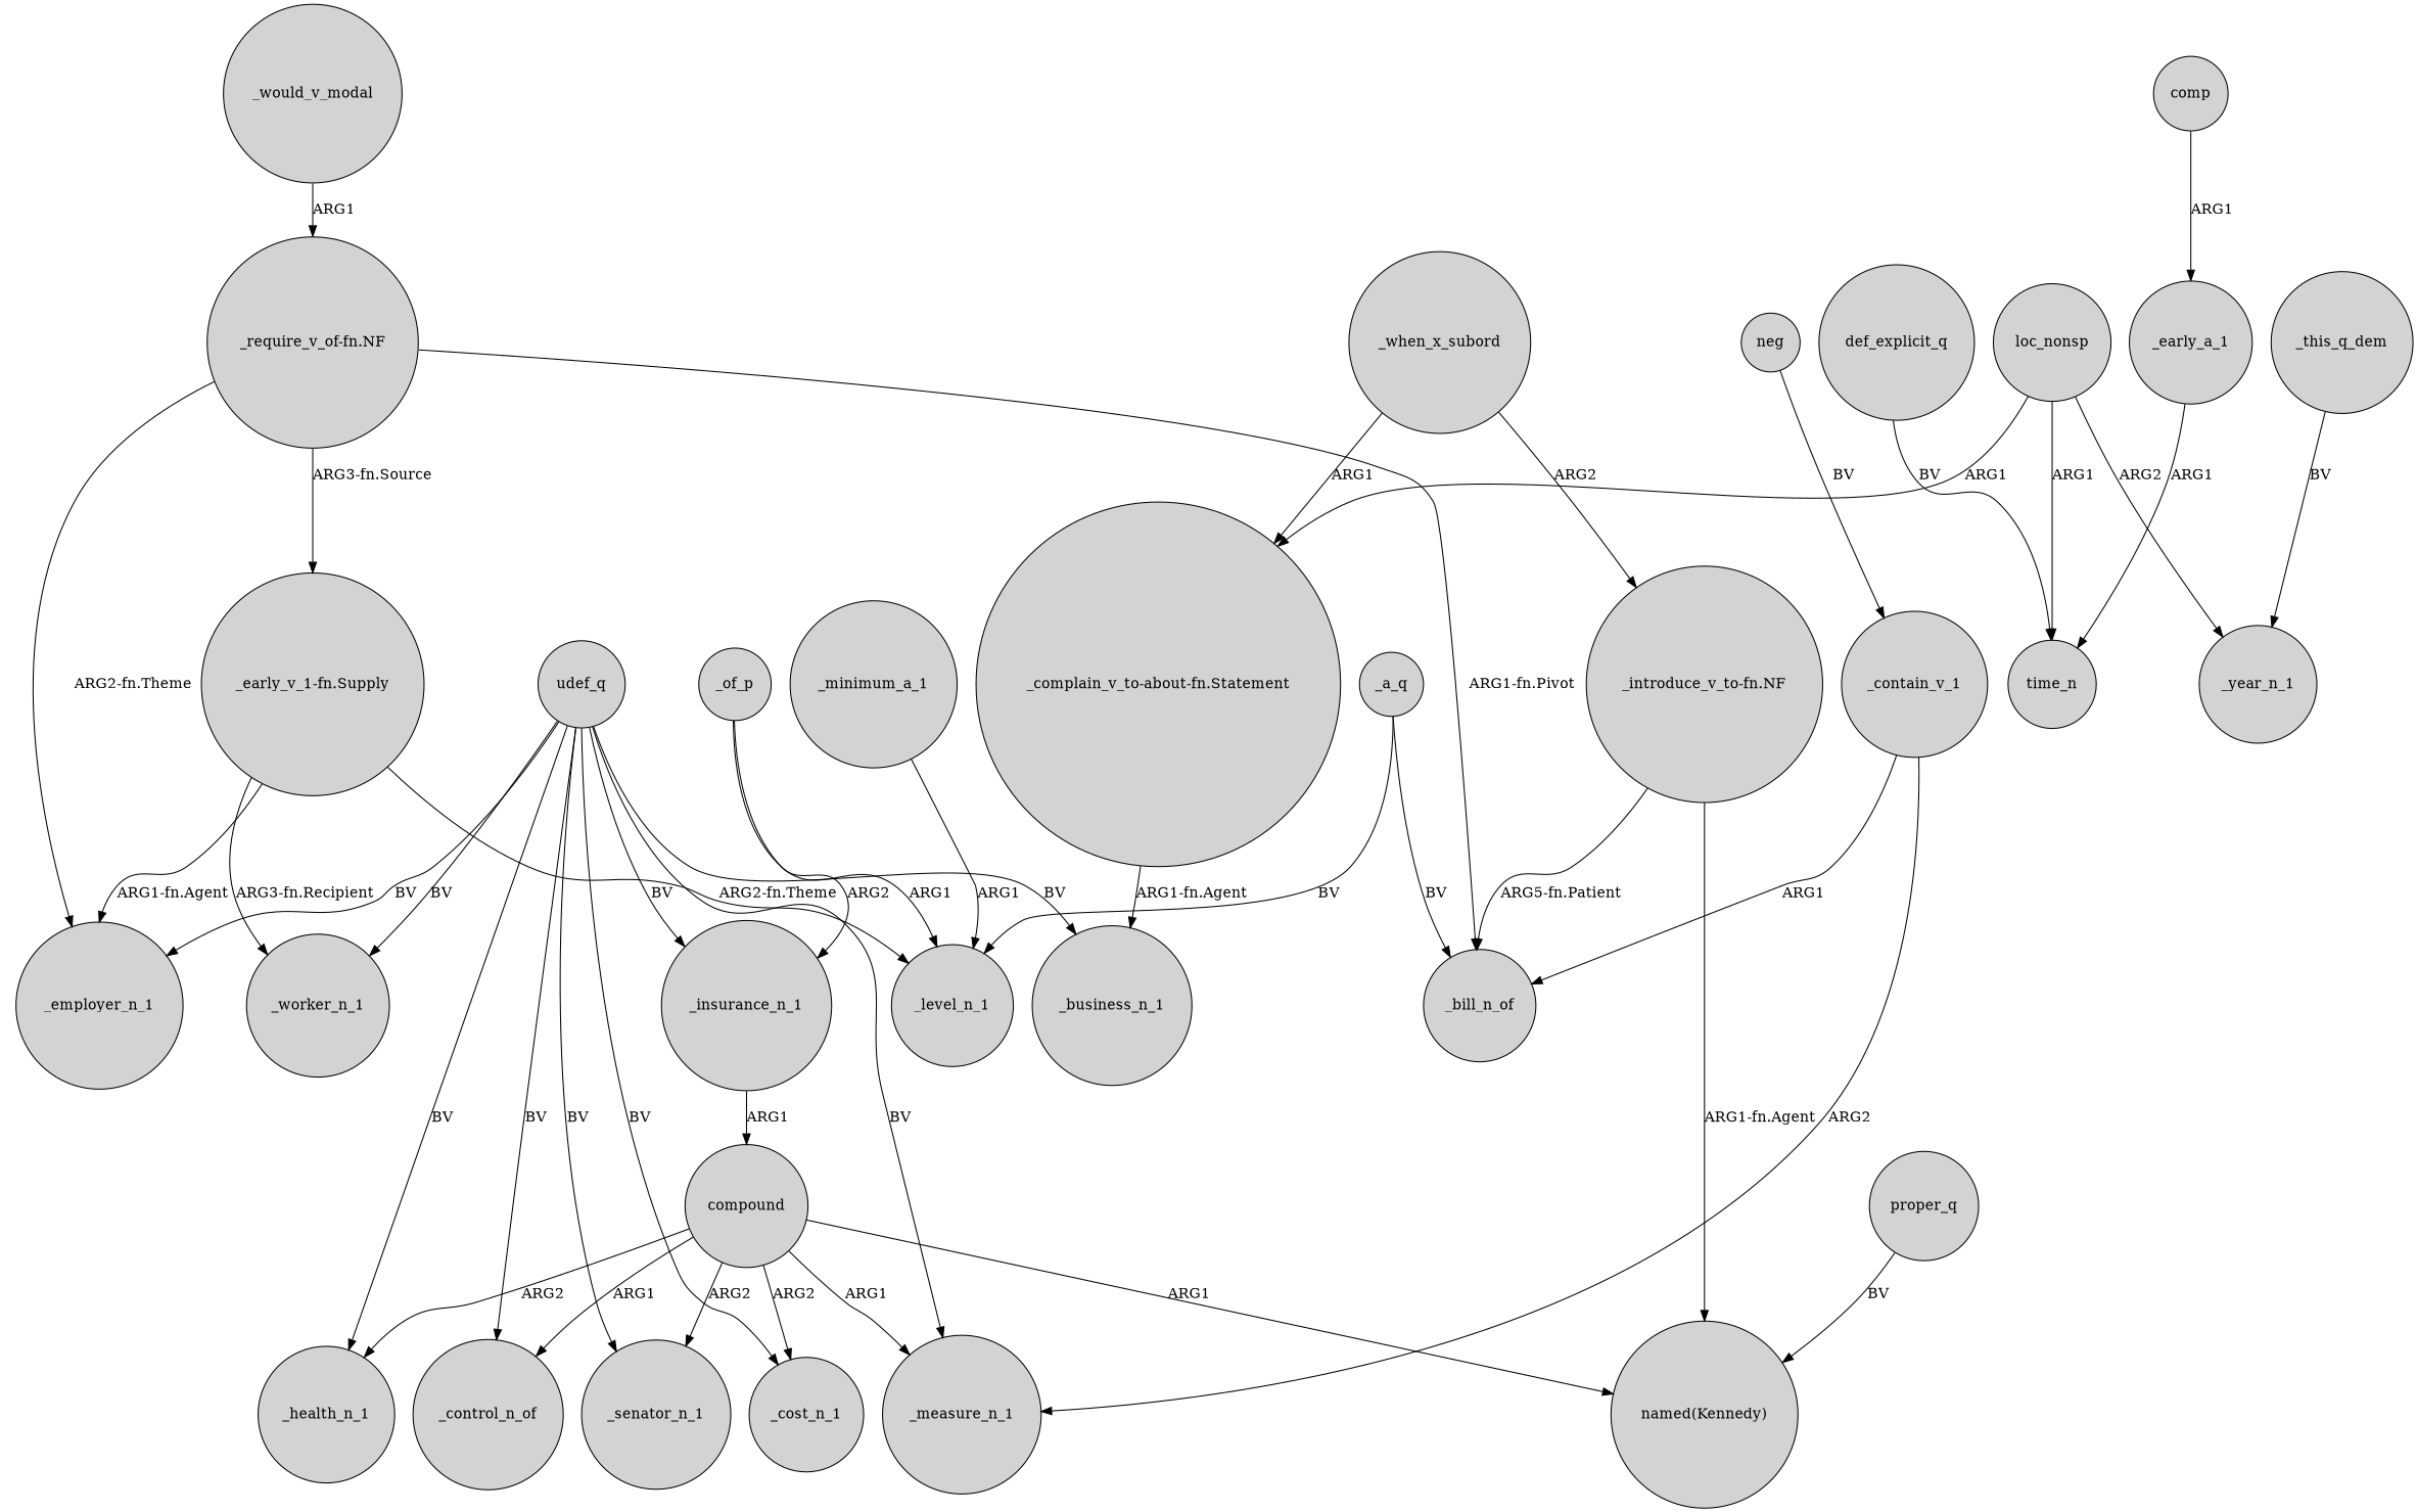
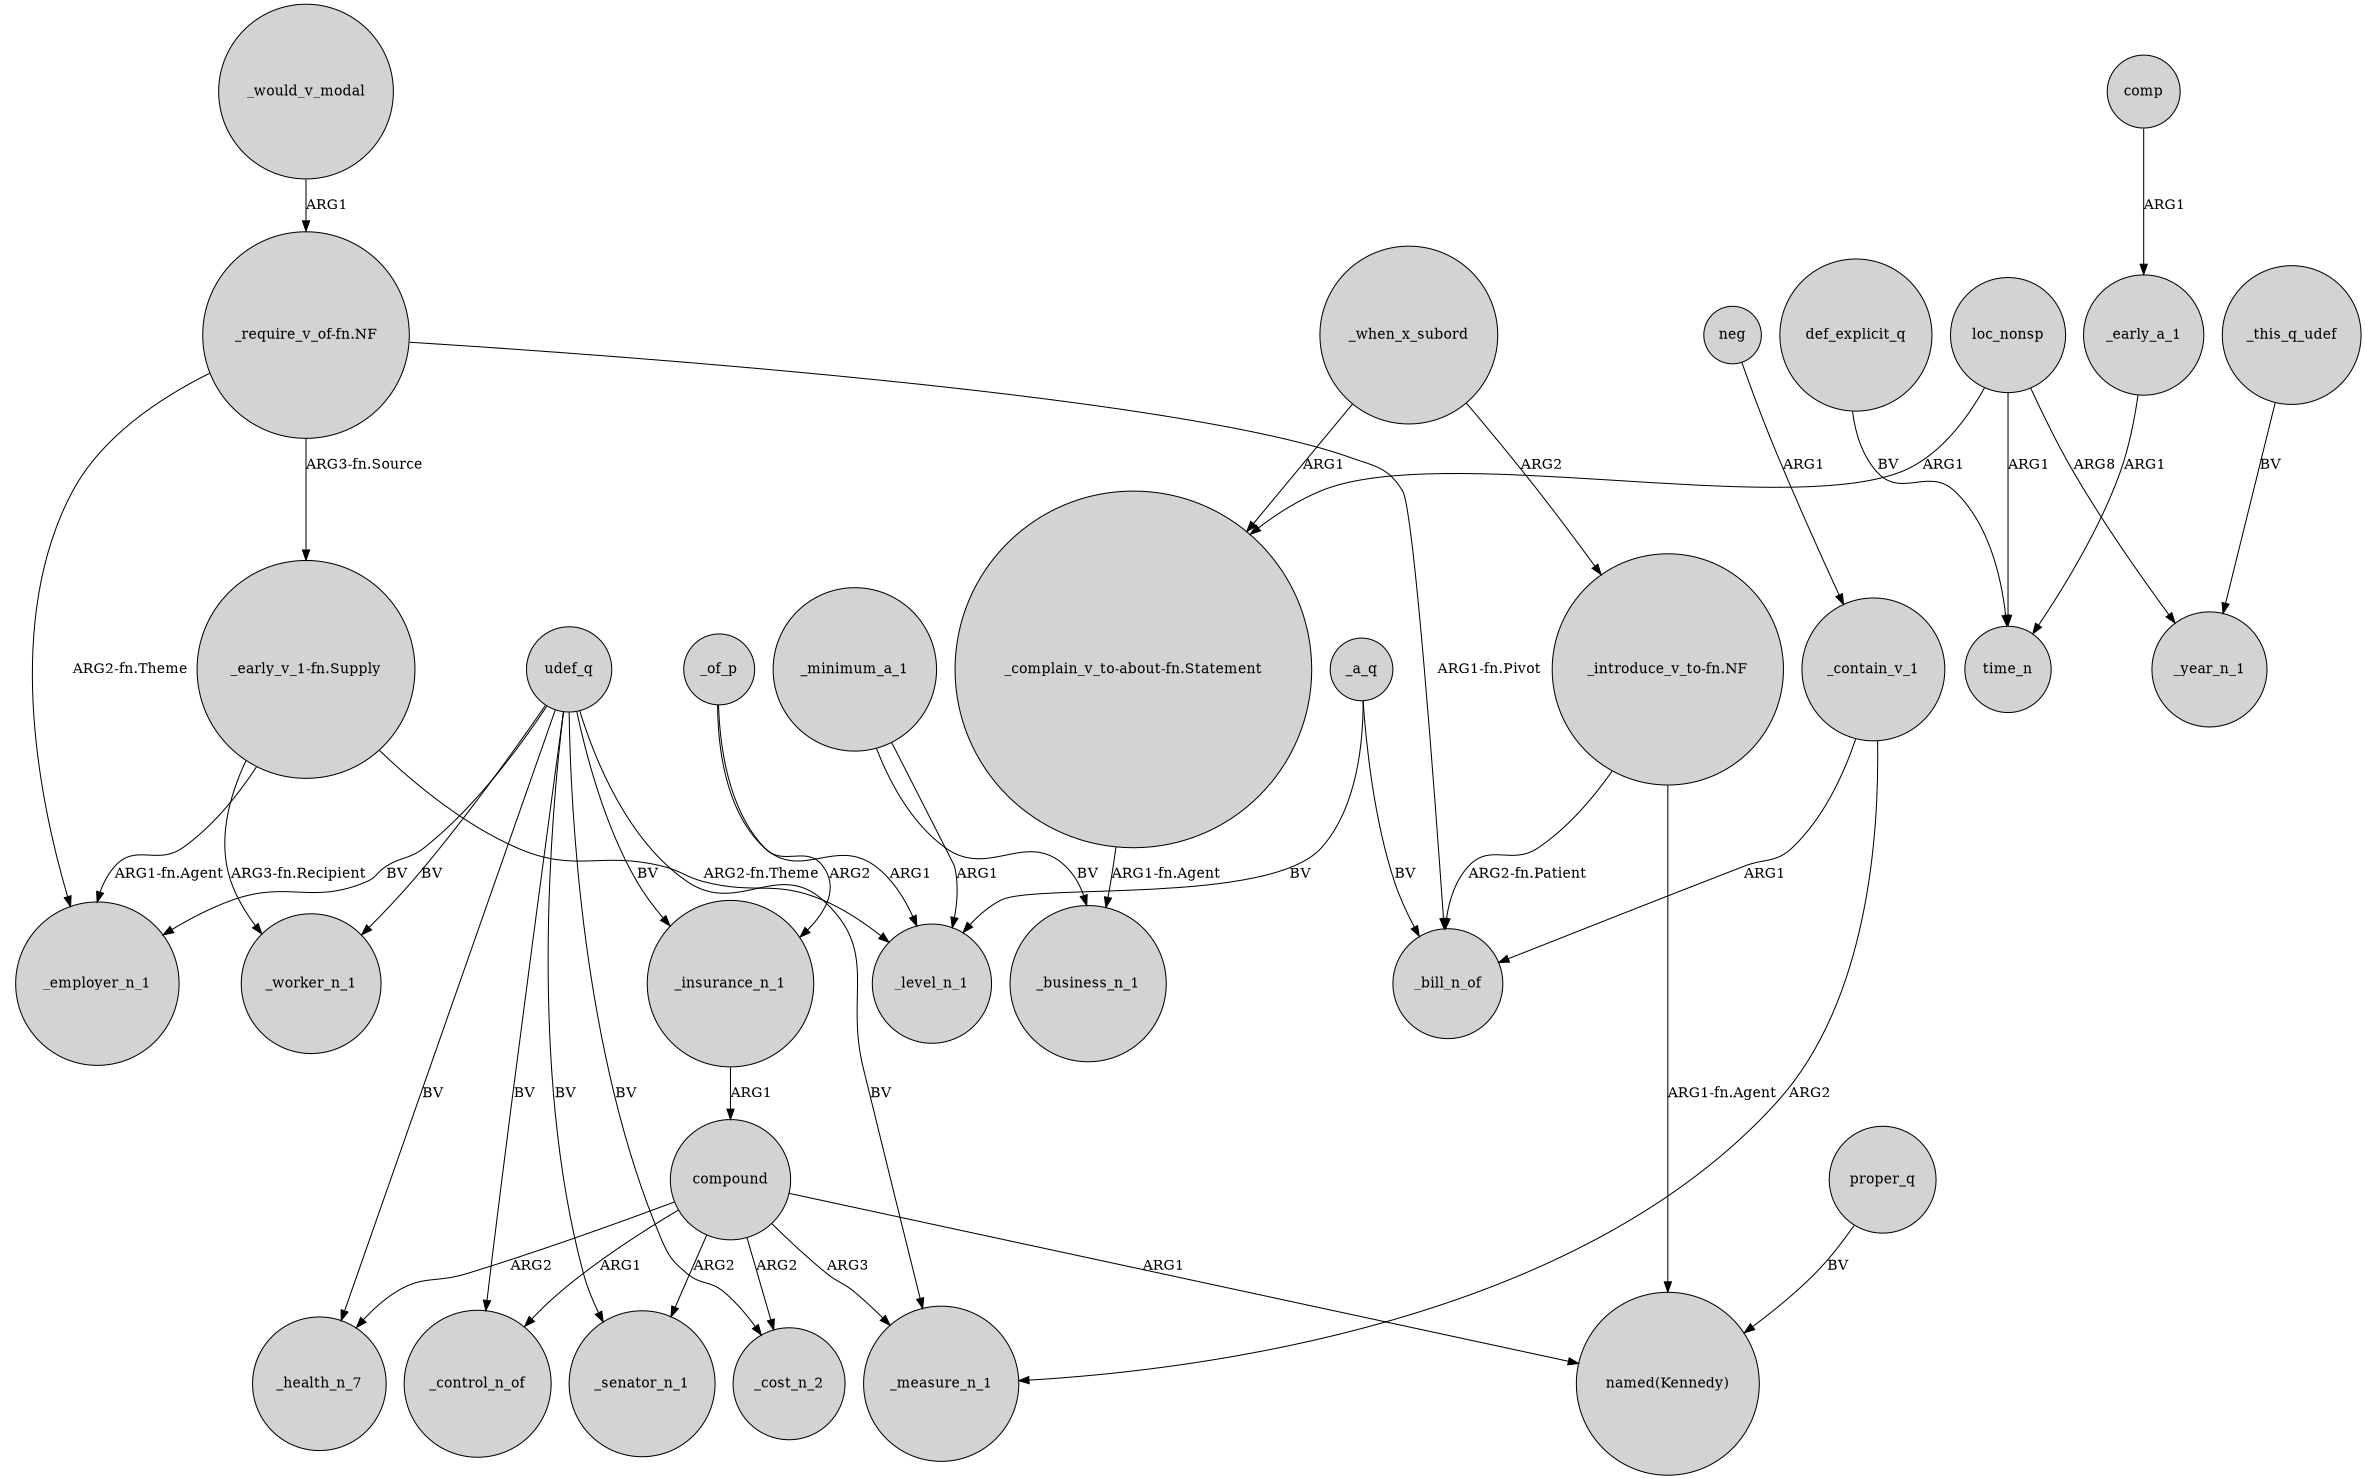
  digraph {
    node [shape=circle style=filled]
    "_require_v_of-fn.NF"
    _employer_n_1
    _bill_n_of
    n4 [label="_early_v_1-fn.Supply"]
    _worker_n_1
    _level_n_1
    compound
    _senator_n_1
    _control_n_of
    _measure_n_1
    "named(Kennedy)"
-   _cost_n_1
-   _health_n_1
+   _cost_n_1 [label=_cost_n_2]
+   _health_n_1 [label=_health_n_7]
    _insurance_n_1
    udef_q
    _business_n_1
    neg
    _contain_v_1
    _a_q
    def_explicit_q
    time_n
    "_introduce_v_to-fn.NF"
    "_complain_v_to-about-fn.Statement"
    proper_q
    loc_nonsp
    _year_n_1
    _of_p
    _early_a_1
    _would_v_modal
    _when_x_subord
    comp
    _minimum_a_1
-   _this_q_dem
+   _this_q_dem [label=_this_q_udef]
    "_require_v_of-fn.NF" -> _employer_n_1 [label="ARG2-fn.Theme"]
    "_require_v_of-fn.NF" -> _bill_n_of [label="ARG1-fn.Pivot"]
    "_require_v_of-fn.NF" -> n4 [label="ARG3-fn.Source"]
    n4 -> _employer_n_1 [label="ARG1-fn.Agent"]
    n4 -> _worker_n_1 [label="ARG3-fn.Recipient"]
    n4 -> _level_n_1 [label="ARG2-fn.Theme"]
    compound -> _senator_n_1 [label=ARG2]
    compound -> _control_n_of [label=ARG1]
-   compound -> _measure_n_1 [label=ARG1]
+   compound -> _measure_n_1 [label=ARG3]
    compound -> "named(Kennedy)" [label=ARG1]
    compound -> _cost_n_1 [label=ARG2]
    compound -> _health_n_1 [label=ARG2]
    _insurance_n_1 -> compound [label=ARG1]
    udef_q -> _employer_n_1 [label=BV]
    udef_q -> _worker_n_1 [label=BV]
    udef_q -> _senator_n_1 [label=BV]
    udef_q -> _control_n_of [label=BV]
    udef_q -> _measure_n_1 [label=BV]
    udef_q -> _cost_n_1 [label=BV]
    udef_q -> _health_n_1 [label=BV]
    udef_q -> _insurance_n_1 [label=BV]
-   udef_q -> _business_n_1 [label=BV]
-   neg -> _contain_v_1 [label=BV]
+   _minimum_a_1 -> _business_n_1 [label=BV]
+   neg -> _contain_v_1 [label=ARG1]
    _contain_v_1 -> _bill_n_of [label=ARG1]
    _contain_v_1 -> _measure_n_1 [label=ARG2]
    _a_q -> _bill_n_of [label=BV]
    _a_q -> _level_n_1 [label=BV]
    def_explicit_q -> time_n [label=BV]
-   "_introduce_v_to-fn.NF" -> _bill_n_of [label="ARG5-fn.Patient"]
+   "_introduce_v_to-fn.NF" -> _bill_n_of [label="ARG2-fn.Patient"]
    "_introduce_v_to-fn.NF" -> "named(Kennedy)" [label="ARG1-fn.Agent"]
    "_complain_v_to-about-fn.Statement" -> _business_n_1 [label="ARG1-fn.Agent"]
    proper_q -> "named(Kennedy)" [label=BV]
    loc_nonsp -> time_n [label=ARG1]
    loc_nonsp -> "_complain_v_to-about-fn.Statement" [label=ARG1]
-   loc_nonsp -> _year_n_1 [label=ARG2]
+   loc_nonsp -> _year_n_1 [label=ARG8]
    _of_p -> _level_n_1 [label=ARG1]
    _of_p -> _insurance_n_1 [label=ARG2]
    _early_a_1 -> time_n [label=ARG1]
    _would_v_modal -> "_require_v_of-fn.NF" [label=ARG1]
    _when_x_subord -> "_introduce_v_to-fn.NF" [label=ARG2]
    _when_x_subord -> "_complain_v_to-about-fn.Statement" [label=ARG1]
    comp -> _early_a_1 [label=ARG1]
    _minimum_a_1 -> _level_n_1 [label=ARG1]
    _this_q_dem -> _year_n_1 [label=BV]
  }
